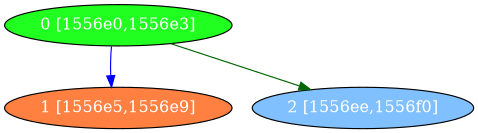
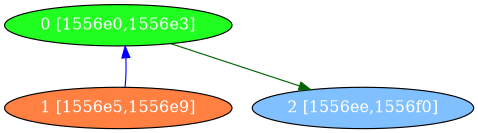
  digraph {
    node [fontcolor="#ffffff" shape=oval style=filled]
    n1 [fillcolor="#20FF20" label="0 [1556e0,1556e3]"]
    n2 [fillcolor="#FF8040" label="1 [1556e5,1556e9]"]
    n3 [fillcolor="#80C0FF" label="2 [1556ee,1556f0]"]
-   n1 -> n2 [color=blue]
+   n2 -> n1 [color=blue]
    n1 -> n3 [color=darkgreen]
  }
